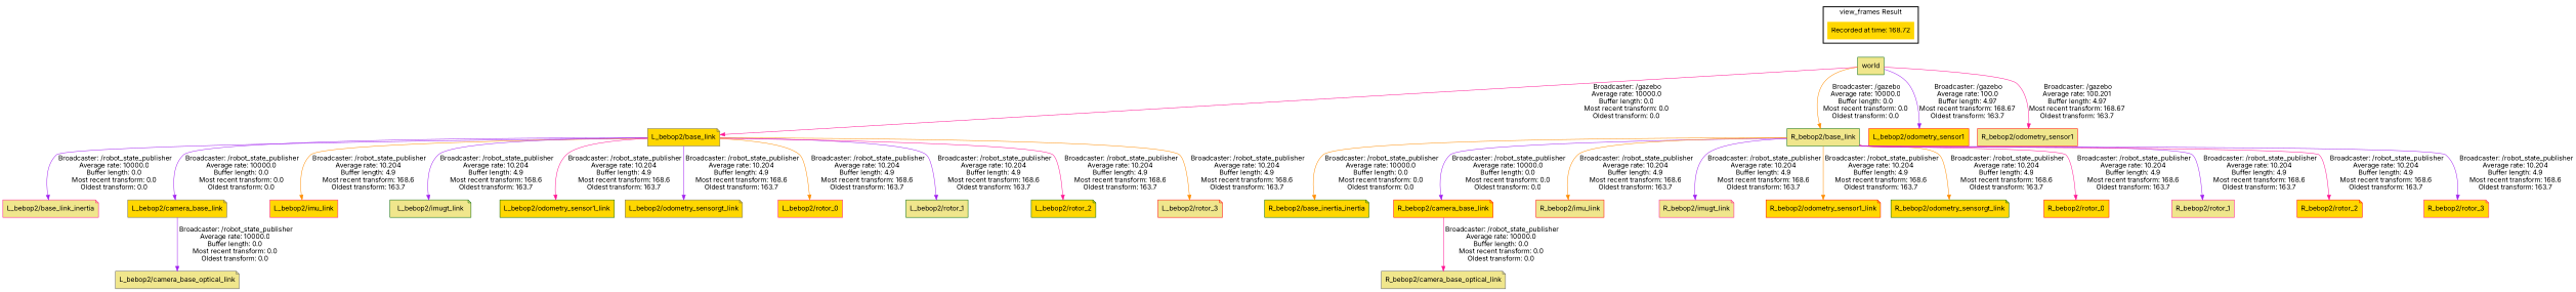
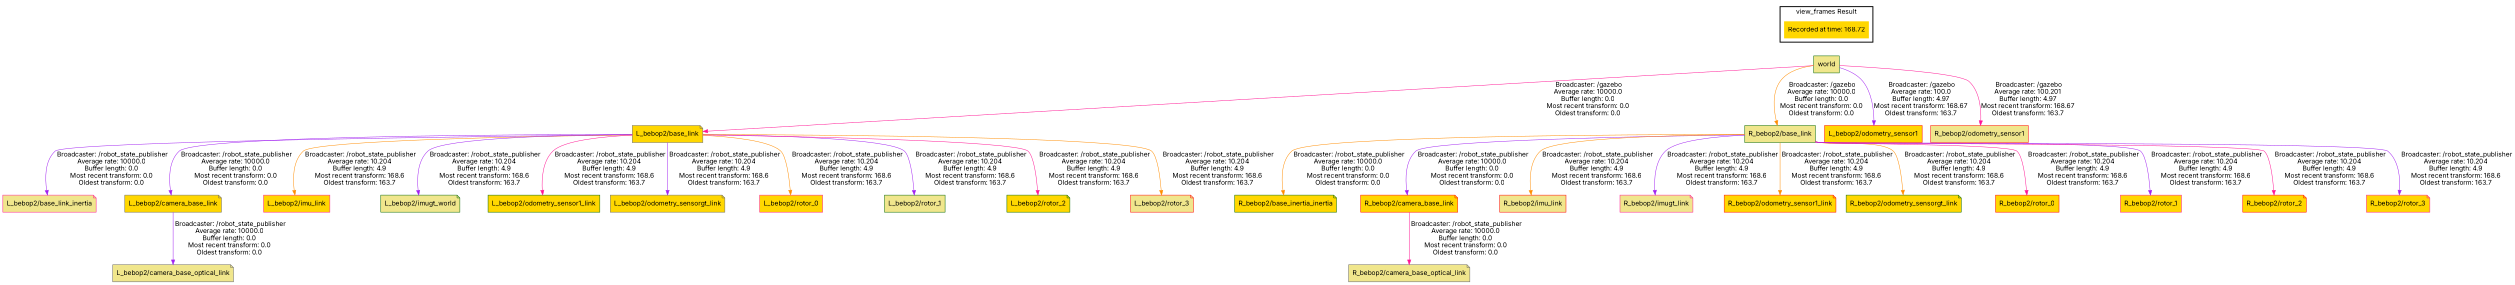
  digraph {
    fontname=Inter
    node [color=darkgreen fillcolor=gold fontname=Inter shape=note style=filled]
    edge [fontname=Inter color=purple]
    "Recorded at time: 168.72" [color=deeppink shape=plaintext]
    world [fillcolor=khaki shape=box]
    "L_bebop2/base_link" [color=gray40]
    "L_bebop2/base_link_inertia" [color=deeppink fillcolor=khaki]
    "L_bebop2/camera_base_link" [color=gray40]
    "L_bebop2/imu_link" [color=deeppink shape=box]
-   "L_bebop2/imugt_link" [fillcolor=khaki]
+   "L_bebop2/imugt_link" [fillcolor=khaki label="L_bebop2/imugt_world"]
    "L_bebop2/odometry_sensor1_link" [shape=box]
    "L_bebop2/odometry_sensorgt_link" [color=gray40]
    "L_bebop2/rotor_0" [color=deeppink shape=box]
    "L_bebop2/rotor_1" [fillcolor=khaki shape=box]
    "L_bebop2/rotor_2"
    "L_bebop2/rotor_3" [color=red fillcolor=khaki]
    "L_bebop2/camera_base_optical_link" [color=gray40 fillcolor=khaki]
    "R_bebop2/base_link" [fillcolor=khaki shape=box]
    "L_bebop2/odometry_sensor1" [color=red shape=box]
    "R_bebop2/odometry_sensor1" [color=red fillcolor=khaki shape=box]
    n18 [label="R_bebop2/base_inertia_inertia"]
    "R_bebop2/camera_base_link" [color=red]
    "R_bebop2/imu_link" [color=red fillcolor=khaki shape=box]
    "R_bebop2/imugt_link" [color=deeppink fillcolor=khaki]
    "R_bebop2/odometry_sensor1_link" [color=red]
    "R_bebop2/odometry_sensorgt_link"
    "R_bebop2/rotor_0" [color=red shape=box]
-   "R_bebop2/rotor_1" [color=deeppink fillcolor=khaki shape=box]
+   "R_bebop2/rotor_1" [color=deeppink shape=box]
    "R_bebop2/rotor_2" [color=red]
    "R_bebop2/rotor_3" [color=deeppink]
    "R_bebop2/camera_base_optical_link" [color=gray40 fillcolor=khaki]
    subgraph cluster_1 {
      color=black
      label="view_frames Result"
      style=bold
      "Recorded at time: 168.72"
    }
    "Recorded at time: 168.72" -> world [style=invis color=""]
    world -> "L_bebop2/base_link" [color=deeppink label=" Broadcaster: /gazebo\nAverage rate: 10000.0\nBuffer length: 0.0\nMost recent transform: 0.0\nOldest transform: 0.0\n"]
    world -> "R_bebop2/base_link" [color=darkorange label=" Broadcaster: /gazebo\nAverage rate: 10000.0\nBuffer length: 0.0\nMost recent transform: 0.0\nOldest transform: 0.0\n"]
    world -> "L_bebop2/odometry_sensor1" [label=" Broadcaster: /gazebo\nAverage rate: 100.0\nBuffer length: 4.97\nMost recent transform: 168.67\nOldest transform: 163.7\n"]
    world -> "R_bebop2/odometry_sensor1" [color=deeppink label=" Broadcaster: /gazebo\nAverage rate: 100.201\nBuffer length: 4.97\nMost recent transform: 168.67\nOldest transform: 163.7\n"]
    "L_bebop2/base_link" -> "L_bebop2/base_link_inertia" [label=" Broadcaster: /robot_state_publisher\nAverage rate: 10000.0\nBuffer length: 0.0\nMost recent transform: 0.0\nOldest transform: 0.0\n"]
    "L_bebop2/base_link" -> "L_bebop2/camera_base_link" [label=" Broadcaster: /robot_state_publisher\nAverage rate: 10000.0\nBuffer length: 0.0\nMost recent transform: 0.0\nOldest transform: 0.0\n"]
    "L_bebop2/base_link" -> "L_bebop2/imu_link" [color=darkorange label=" Broadcaster: /robot_state_publisher\nAverage rate: 10.204\nBuffer length: 4.9\nMost recent transform: 168.6\nOldest transform: 163.7\n"]
    "L_bebop2/base_link" -> "L_bebop2/imugt_link" [label=" Broadcaster: /robot_state_publisher\nAverage rate: 10.204\nBuffer length: 4.9\nMost recent transform: 168.6\nOldest transform: 163.7\n"]
    "L_bebop2/base_link" -> "L_bebop2/odometry_sensor1_link" [color=deeppink label=" Broadcaster: /robot_state_publisher\nAverage rate: 10.204\nBuffer length: 4.9\nMost recent transform: 168.6\nOldest transform: 163.7\n"]
    "L_bebop2/base_link" -> "L_bebop2/odometry_sensorgt_link" [label=" Broadcaster: /robot_state_publisher\nAverage rate: 10.204\nBuffer length: 4.9\nMost recent transform: 168.6\nOldest transform: 163.7\n"]
    "L_bebop2/base_link" -> "L_bebop2/rotor_0" [color=darkorange label=" Broadcaster: /robot_state_publisher\nAverage rate: 10.204\nBuffer length: 4.9\nMost recent transform: 168.6\nOldest transform: 163.7\n"]
    "L_bebop2/base_link" -> "L_bebop2/rotor_1" [label=" Broadcaster: /robot_state_publisher\nAverage rate: 10.204\nBuffer length: 4.9\nMost recent transform: 168.6\nOldest transform: 163.7\n"]
    "L_bebop2/base_link" -> "L_bebop2/rotor_2" [color=deeppink label=" Broadcaster: /robot_state_publisher\nAverage rate: 10.204\nBuffer length: 4.9\nMost recent transform: 168.6\nOldest transform: 163.7\n"]
    "L_bebop2/base_link" -> "L_bebop2/rotor_3" [color=darkorange label=" Broadcaster: /robot_state_publisher\nAverage rate: 10.204\nBuffer length: 4.9\nMost recent transform: 168.6\nOldest transform: 163.7\n"]
    "L_bebop2/camera_base_link" -> "L_bebop2/camera_base_optical_link" [label=" Broadcaster: /robot_state_publisher\nAverage rate: 10000.0\nBuffer length: 0.0\nMost recent transform: 0.0\nOldest transform: 0.0\n"]
    "R_bebop2/base_link" -> n18 [color=darkorange label=" Broadcaster: /robot_state_publisher\nAverage rate: 10000.0\nBuffer length: 0.0\nMost recent transform: 0.0\nOldest transform: 0.0\n"]
    "R_bebop2/base_link" -> "R_bebop2/camera_base_link" [label=" Broadcaster: /robot_state_publisher\nAverage rate: 10000.0\nBuffer length: 0.0\nMost recent transform: 0.0\nOldest transform: 0.0\n"]
    "R_bebop2/base_link" -> "R_bebop2/imu_link" [color=darkorange label=" Broadcaster: /robot_state_publisher\nAverage rate: 10.204\nBuffer length: 4.9\nMost recent transform: 168.6\nOldest transform: 163.7\n"]
    "R_bebop2/base_link" -> "R_bebop2/imugt_link" [label=" Broadcaster: /robot_state_publisher\nAverage rate: 10.204\nBuffer length: 4.9\nMost recent transform: 168.6\nOldest transform: 163.7\n"]
    "R_bebop2/base_link" -> "R_bebop2/odometry_sensor1_link" [color=darkorange label=" Broadcaster: /robot_state_publisher\nAverage rate: 10.204\nBuffer length: 4.9\nMost recent transform: 168.6\nOldest transform: 163.7\n"]
    "R_bebop2/base_link" -> "R_bebop2/odometry_sensorgt_link" [color=darkorange label=" Broadcaster: /robot_state_publisher\nAverage rate: 10.204\nBuffer length: 4.9\nMost recent transform: 168.6\nOldest transform: 163.7\n"]
    "R_bebop2/base_link" -> "R_bebop2/rotor_0" [color=deeppink label=" Broadcaster: /robot_state_publisher\nAverage rate: 10.204\nBuffer length: 4.9\nMost recent transform: 168.6\nOldest transform: 163.7\n"]
    "R_bebop2/base_link" -> "R_bebop2/rotor_1" [label=" Broadcaster: /robot_state_publisher\nAverage rate: 10.204\nBuffer length: 4.9\nMost recent transform: 168.6\nOldest transform: 163.7\n"]
    "R_bebop2/base_link" -> "R_bebop2/rotor_2" [color=deeppink label=" Broadcaster: /robot_state_publisher\nAverage rate: 10.204\nBuffer length: 4.9\nMost recent transform: 168.6\nOldest transform: 163.7\n"]
    "R_bebop2/base_link" -> "R_bebop2/rotor_3" [label=" Broadcaster: /robot_state_publisher\nAverage rate: 10.204\nBuffer length: 4.9\nMost recent transform: 168.6\nOldest transform: 163.7\n"]
    "R_bebop2/camera_base_link" -> "R_bebop2/camera_base_optical_link" [color=deeppink label=" Broadcaster: /robot_state_publisher\nAverage rate: 10000.0\nBuffer length: 0.0\nMost recent transform: 0.0\nOldest transform: 0.0\n"]
  }
